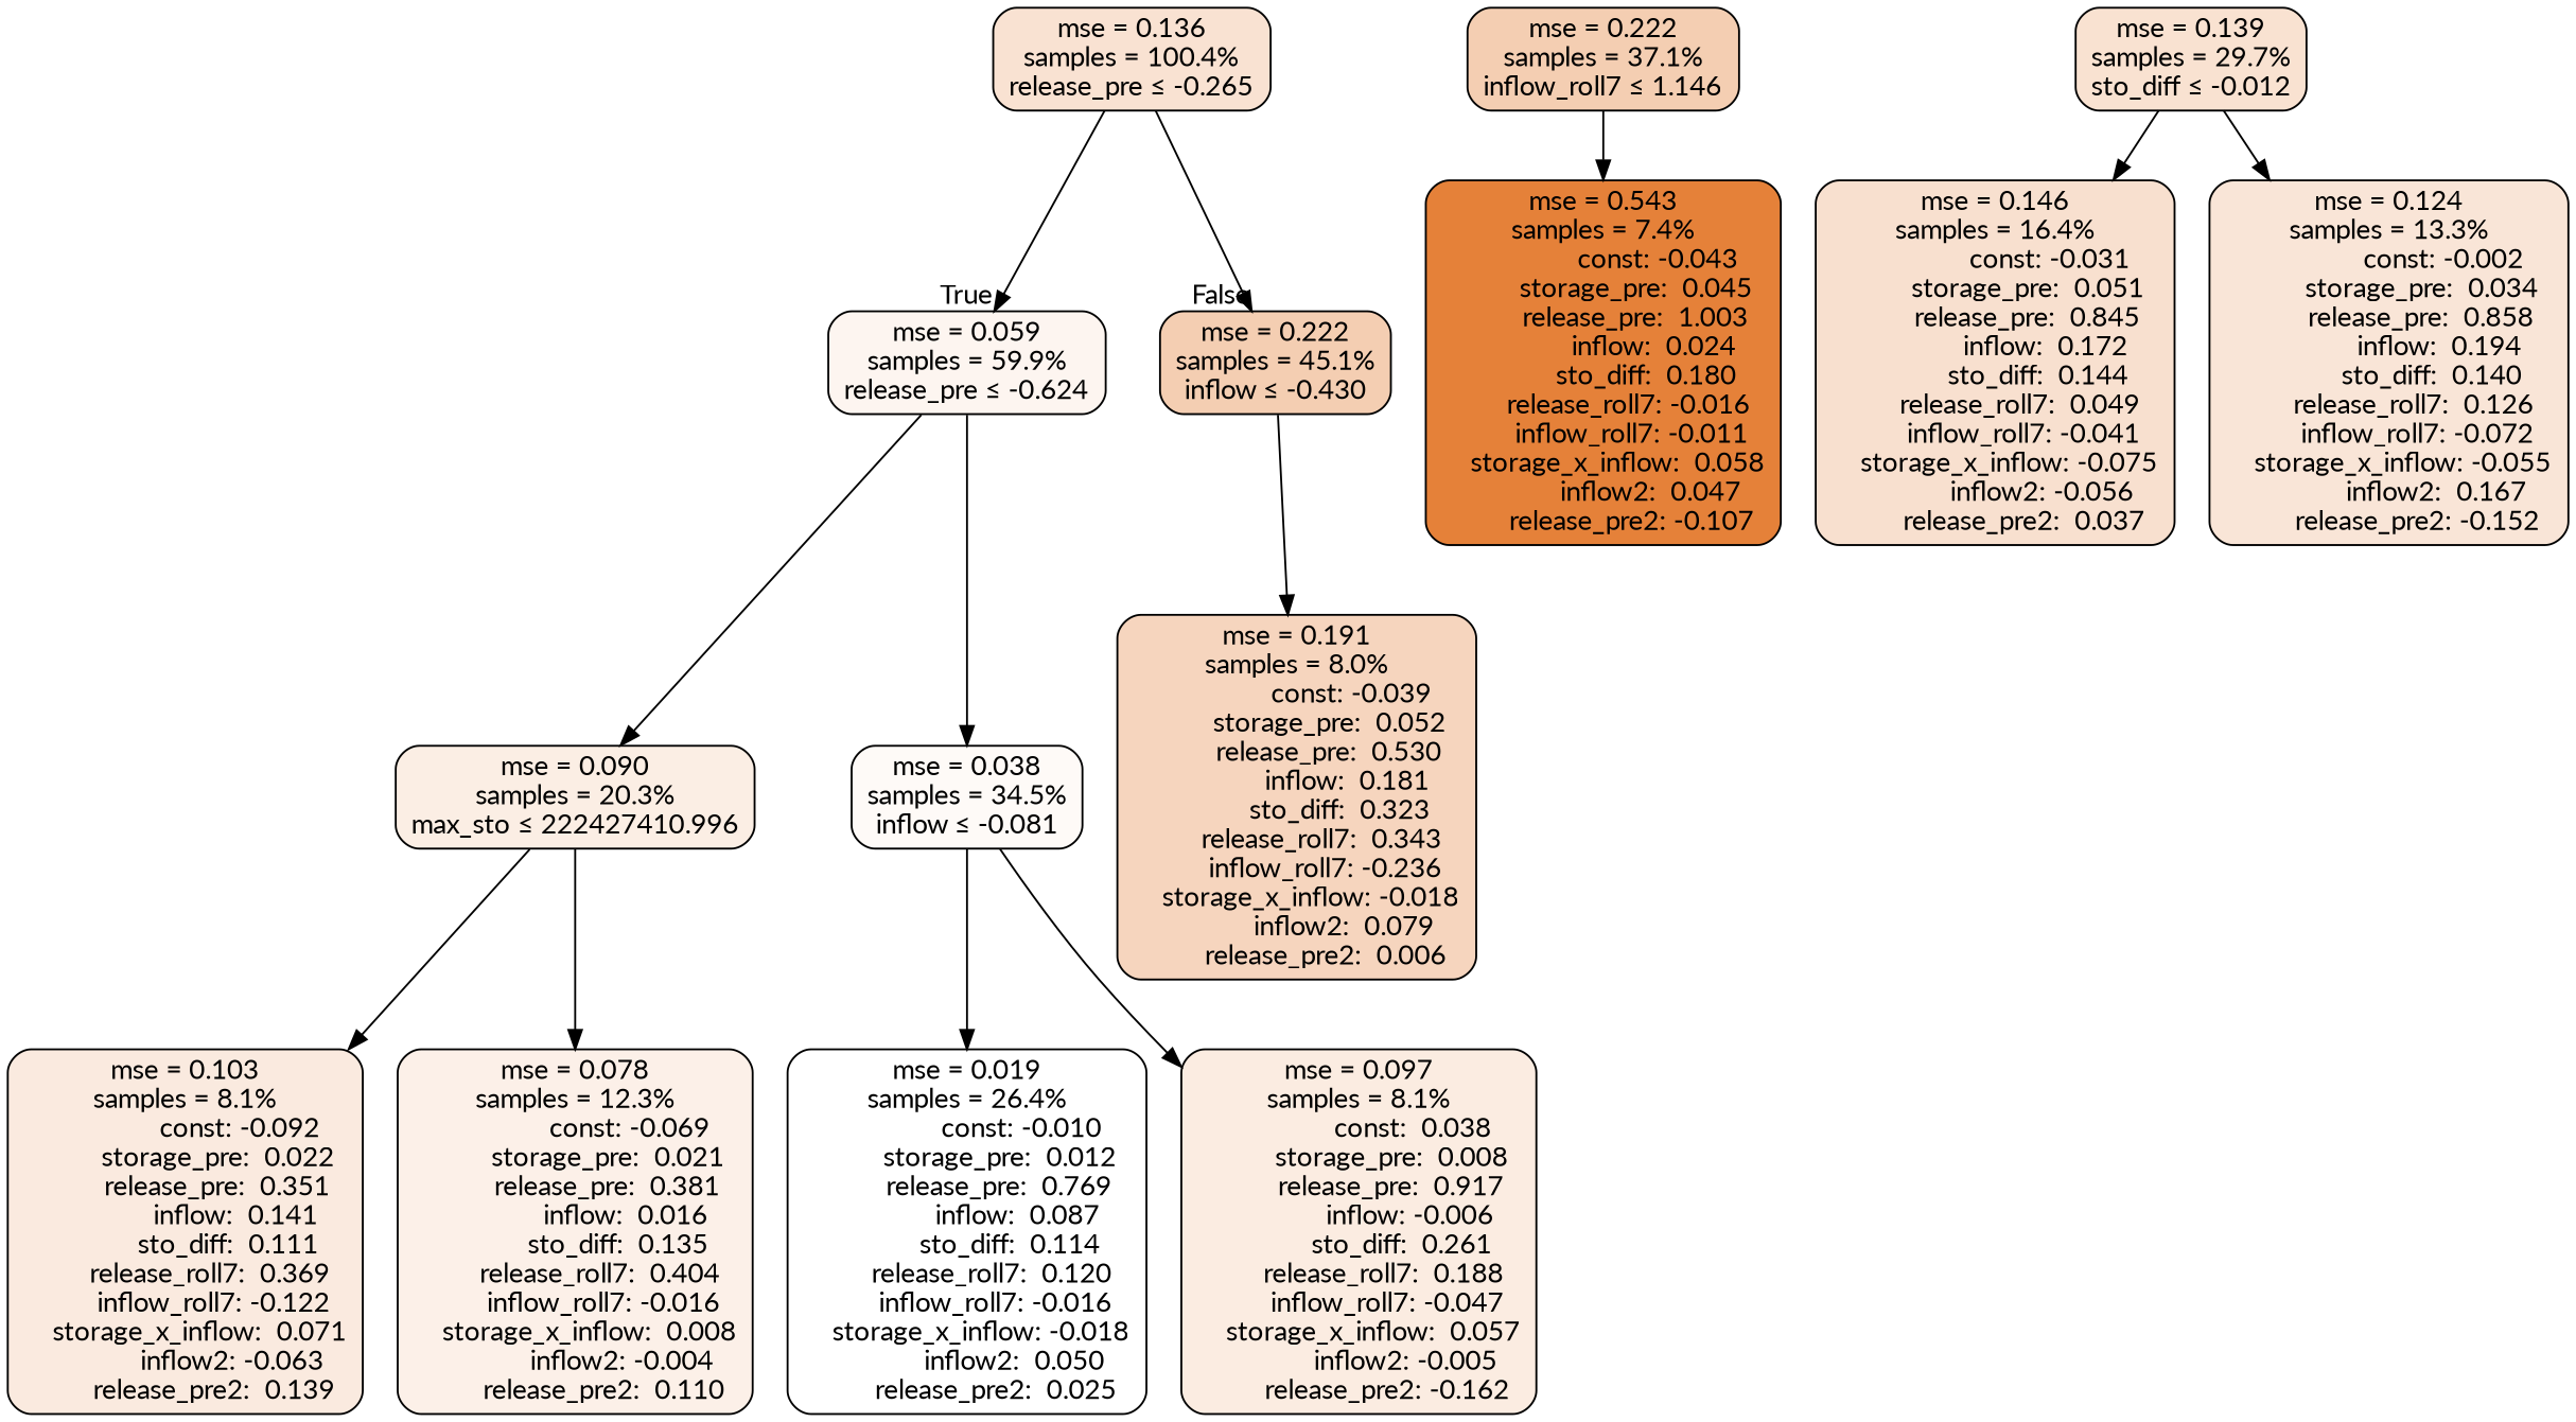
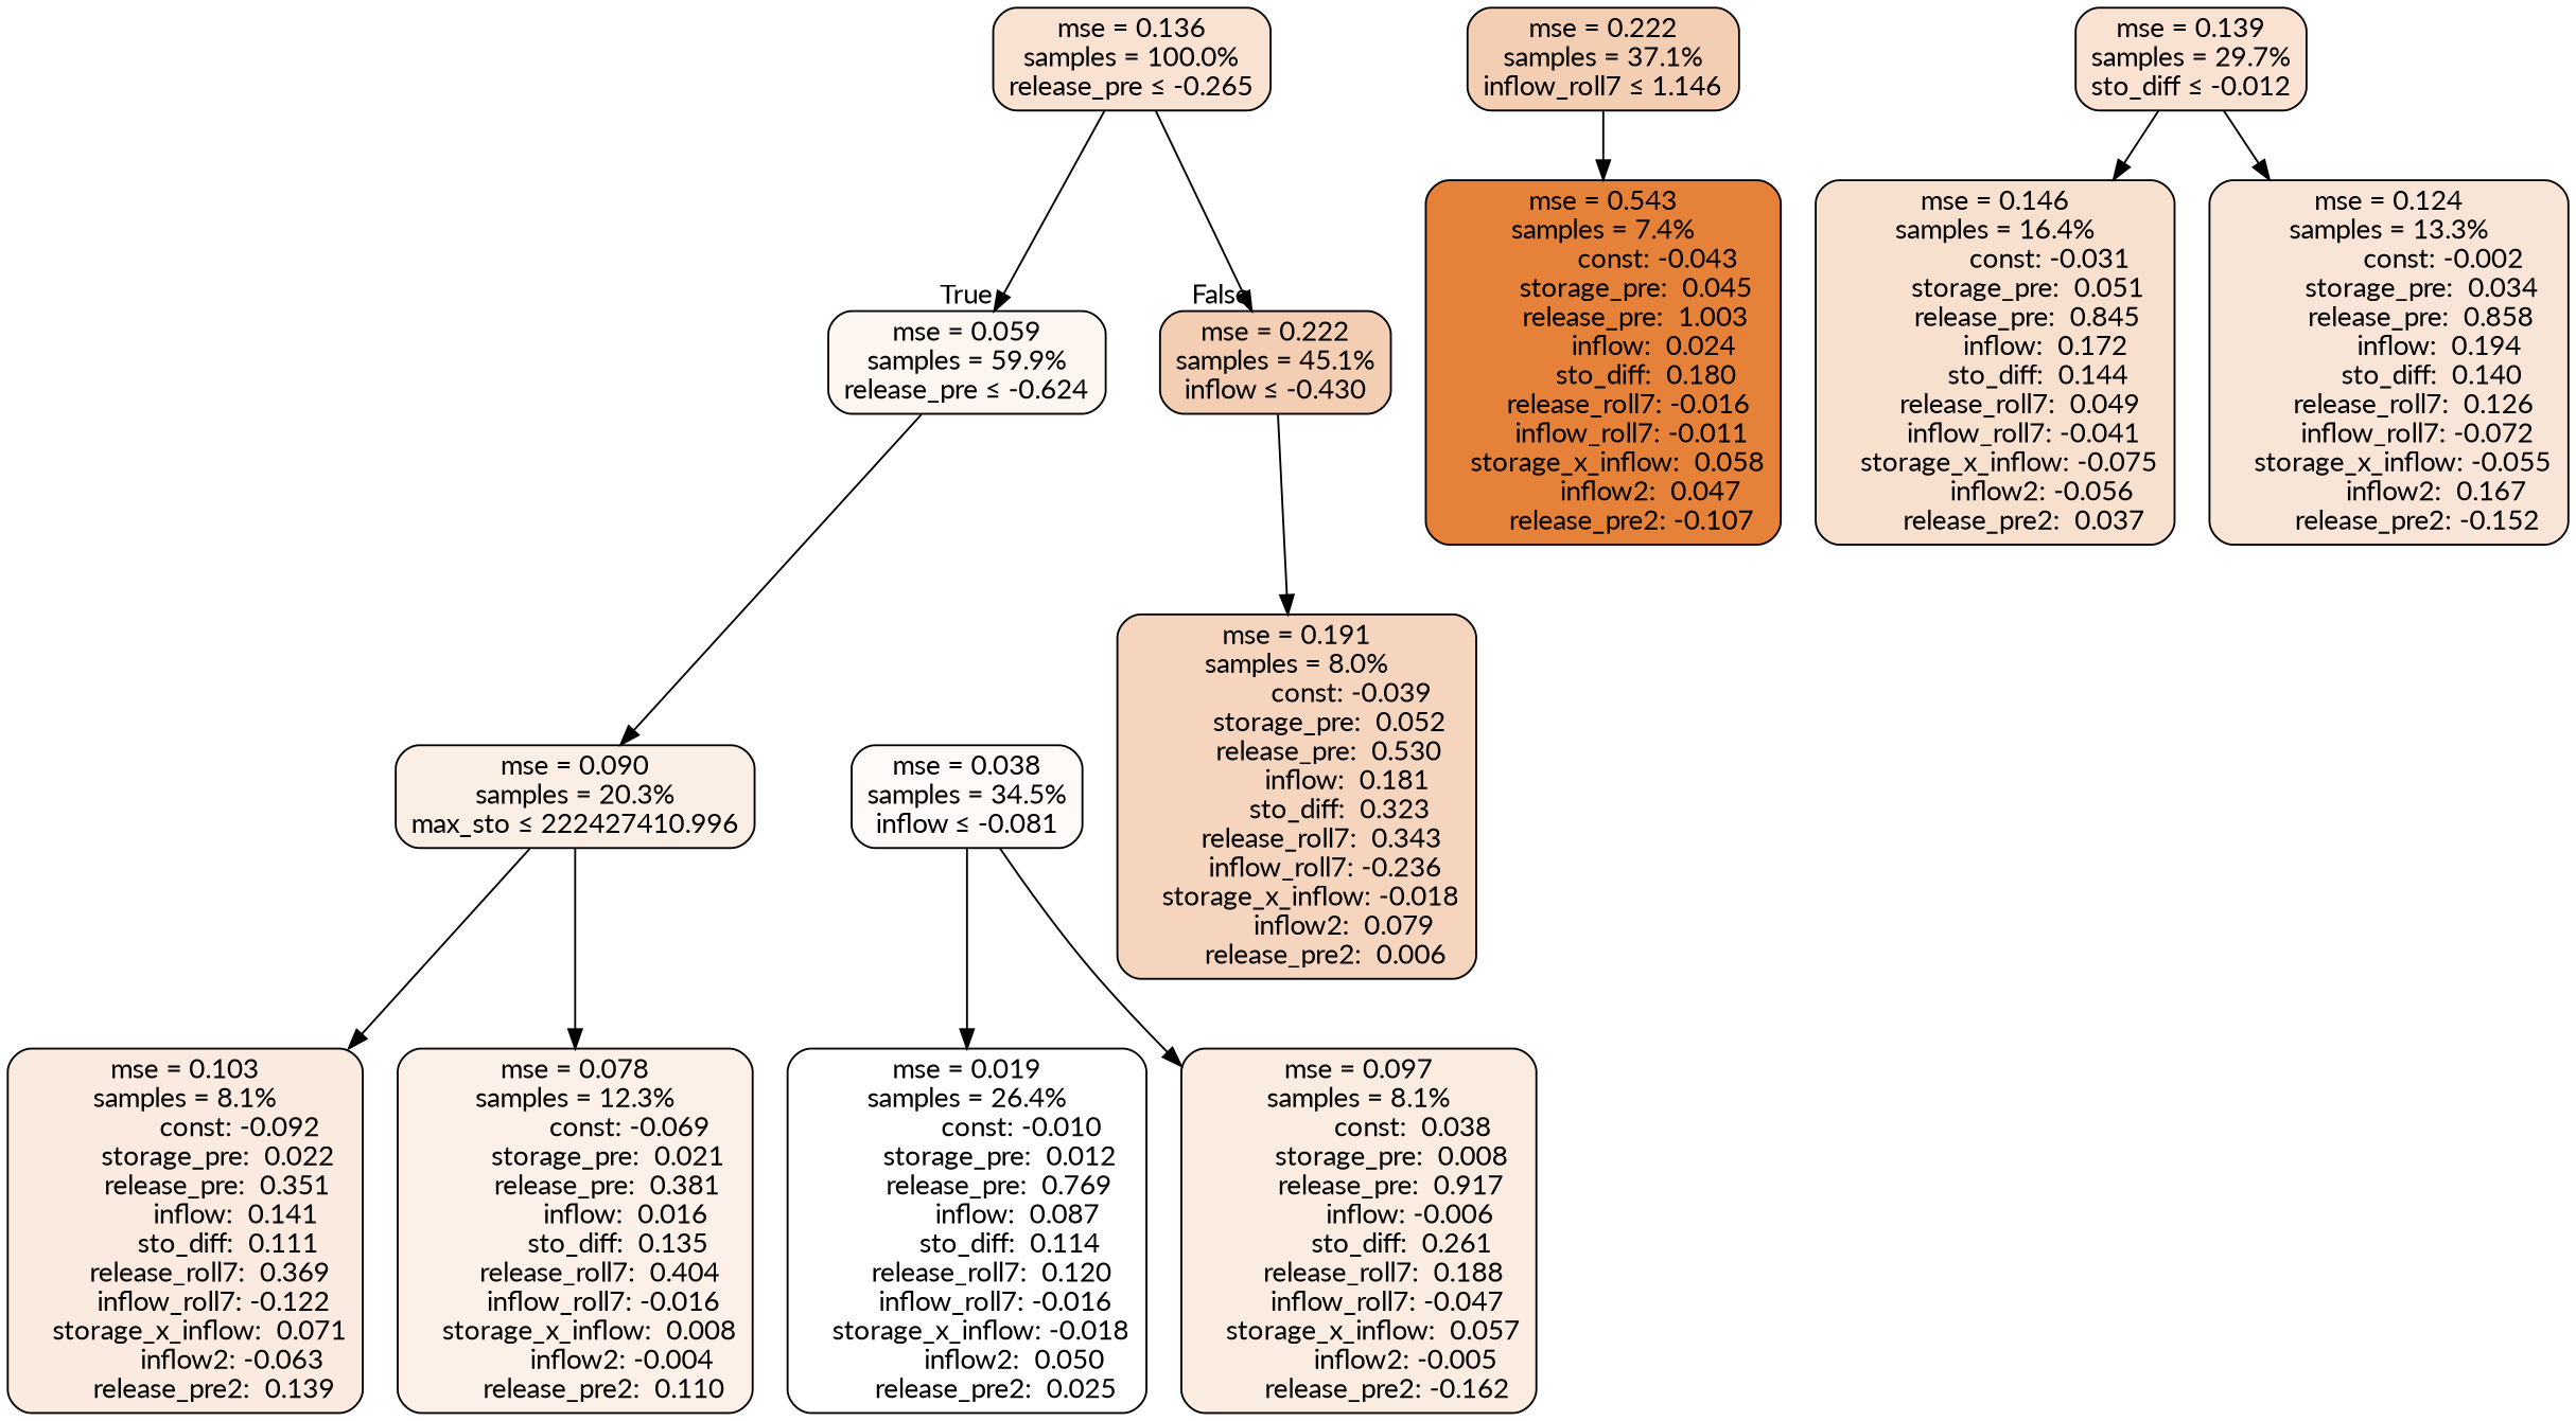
  digraph {
    fontname=Lato
    node [color=black fillcolor="#f4ceb2" fontname=Lato shape=rectangle style="filled, rounded"]
    edge [fontname=Lato]
-   n1 [fillcolor="#f9e2d2" label="mse = 0.136\nsamples = 100.4%\nrelease_pre &le; -0.265"]
+   n1 [fillcolor="#f9e2d2" label="mse = 0.136\nsamples = 100.0%\nrelease_pre &le; -0.265"]
    n2 [fillcolor="#fdf5f0" label="mse = 0.059\nsamples = 59.9%\nrelease_pre &le; -0.624"]
    n3 [label="mse = 0.222\nsamples = 45.1%\ninflow &le; -0.430"]
    n4 [fillcolor="#fbeee4" label="mse = 0.090\nsamples = 20.3%\nmax_sto &le; 222427410.996"]
    n5 [fillcolor="#fefaf7" label="mse = 0.038\nsamples = 34.5%\ninflow &le; -0.081"]
    n6 [fillcolor="#f6d5be" label="mse = 0.191\nsamples = 8.0%\n               const: -0.039\n         storage_pre:  0.052\n         release_pre:  0.530\n              inflow:  0.181\n            sto_diff:  0.323\n       release_roll7:  0.343\n        inflow_roll7: -0.236\n    storage_x_inflow: -0.018\n             inflow2:  0.079\n        release_pre2:  0.006"]
    n7 [fillcolor="#faeadf" label="mse = 0.103\nsamples = 8.1%\n               const: -0.092\n         storage_pre:  0.022\n         release_pre:  0.351\n              inflow:  0.141\n            sto_diff:  0.111\n       release_roll7:  0.369\n        inflow_roll7: -0.122\n    storage_x_inflow:  0.071\n             inflow2: -0.063\n        release_pre2:  0.139"]
    n8 [fillcolor="#fcf0e8" label="mse = 0.078\nsamples = 12.3%\n               const: -0.069\n         storage_pre:  0.021\n         release_pre:  0.381\n              inflow:  0.016\n            sto_diff:  0.135\n       release_roll7:  0.404\n        inflow_roll7: -0.016\n    storage_x_inflow:  0.008\n             inflow2: -0.004\n        release_pre2:  0.110"]
    n9 [fillcolor="#ffffff" label="mse = 0.019\nsamples = 26.4%\n               const: -0.010\n         storage_pre:  0.012\n         release_pre:  0.769\n              inflow:  0.087\n            sto_diff:  0.114\n       release_roll7:  0.120\n        inflow_roll7: -0.016\n    storage_x_inflow: -0.018\n             inflow2:  0.050\n        release_pre2:  0.025"]
    n10 [fillcolor="#fbece1" label="mse = 0.097\nsamples = 8.1%\n               const:  0.038\n         storage_pre:  0.008\n         release_pre:  0.917\n              inflow: -0.006\n            sto_diff:  0.261\n       release_roll7:  0.188\n        inflow_roll7: -0.047\n    storage_x_inflow:  0.057\n             inflow2: -0.005\n        release_pre2: -0.162"]
    n11 [label="mse = 0.222\nsamples = 37.1%\ninflow_roll7 &le; 1.146"]
    n12 [fillcolor="#e58139" label="mse = 0.543\nsamples = 7.4%\n               const: -0.043\n         storage_pre:  0.045\n         release_pre:  1.003\n              inflow:  0.024\n            sto_diff:  0.180\n       release_roll7: -0.016\n        inflow_roll7: -0.011\n    storage_x_inflow:  0.058\n             inflow2:  0.047\n        release_pre2: -0.107"]
    n13 [fillcolor="#f9e2d1" label="mse = 0.139\nsamples = 29.7%\nsto_diff &le; -0.012"]
    n14 [fillcolor="#f8e0cf" label="mse = 0.146\nsamples = 16.4%\n               const: -0.031\n         storage_pre:  0.051\n         release_pre:  0.845\n              inflow:  0.172\n            sto_diff:  0.144\n       release_roll7:  0.049\n        inflow_roll7: -0.041\n    storage_x_inflow: -0.075\n             inflow2: -0.056\n        release_pre2:  0.037"]
    n15 [fillcolor="#f9e5d7" label="mse = 0.124\nsamples = 13.3%\n               const: -0.002\n         storage_pre:  0.034\n         release_pre:  0.858\n              inflow:  0.194\n            sto_diff:  0.140\n       release_roll7:  0.126\n        inflow_roll7: -0.072\n    storage_x_inflow: -0.055\n             inflow2:  0.167\n        release_pre2: -0.152"]
    n1 -> n2 [headlabel=True labelangle=45 labeldistance=2.5]
    n1 -> n3 [headlabel=False labelangle=-45 labeldistance=2.5]
    n2 -> n4
-   n2 -> n5
    n3 -> n6
    n4 -> n7
    n4 -> n8
    n5 -> n9
    n5 -> n10
    n11 -> n12
    n13 -> n14
    n13 -> n15
  }
